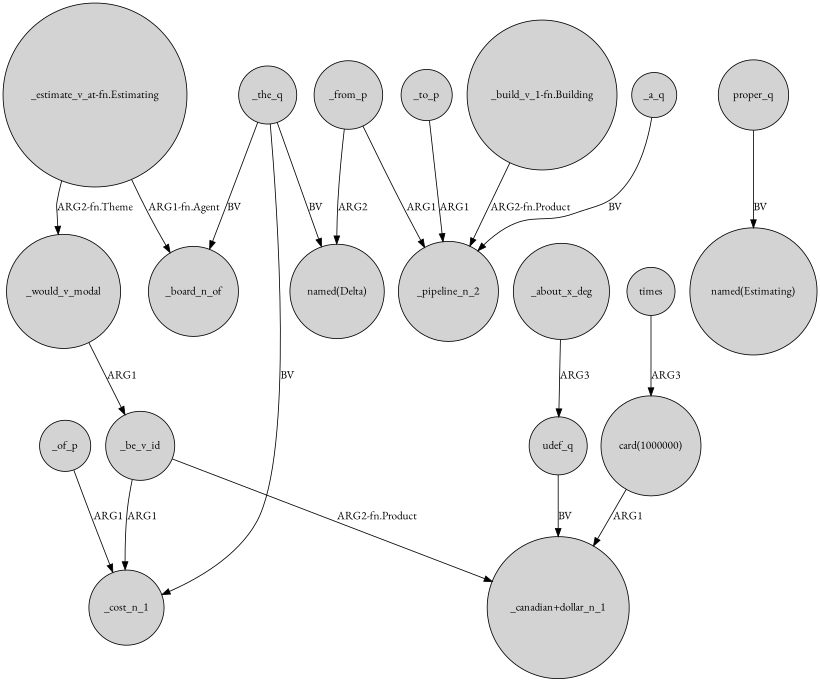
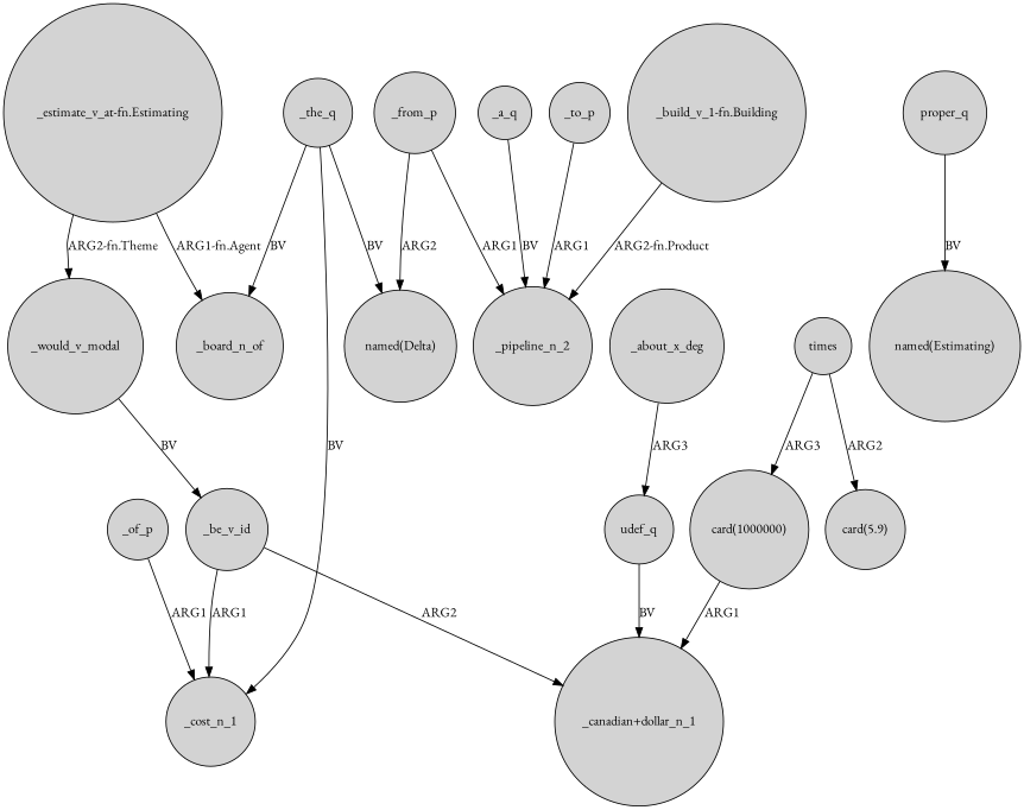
  digraph {
    fontname="EB Garamond"
    node [fontname="EB Garamond" shape=circle style=filled]
    edge [fontname="EB Garamond"]
    _be_v_id
    _cost_n_1
    "_canadian+dollar_n_1"
    _the_q
    "named(Delta)"
    _board_n_of
    n7 [label="named(Estimating)"]
    proper_q
    _from_p
    n10 [label=_pipeline_n_2]
    udef_q
    "_build_v_1-fn.Building"
    _would_v_modal
    "card(1000000)"
    _a_q
    _about_x_deg
    _to_p
    _of_p
    "_estimate_v_at-fn.Estimating"
    times
+   "card(5.9)"
    _be_v_id -> _cost_n_1 [label=ARG1]
-   _be_v_id -> "_canadian+dollar_n_1" [label="ARG2-fn.Product"]
+   _be_v_id -> "_canadian+dollar_n_1" [label=ARG2]
    _the_q -> _cost_n_1 [label=BV]
    _the_q -> "named(Delta)" [label=BV]
    _the_q -> _board_n_of [label=BV]
    proper_q -> n7 [label=BV]
    _from_p -> "named(Delta)" [label=ARG2]
    _from_p -> n10 [label=ARG1]
    udef_q -> "_canadian+dollar_n_1" [label=BV]
    "_build_v_1-fn.Building" -> n10 [label="ARG2-fn.Product"]
-   _would_v_modal -> _be_v_id [label=ARG1]
+   _would_v_modal -> _be_v_id [label=BV]
    "card(1000000)" -> "_canadian+dollar_n_1" [label=ARG1]
    _a_q -> n10 [label=BV]
    _about_x_deg -> udef_q [label=ARG3]
    _to_p -> n10 [label=ARG1]
    _of_p -> _cost_n_1 [label=ARG1]
    "_estimate_v_at-fn.Estimating" -> _board_n_of [label="ARG1-fn.Agent"]
    "_estimate_v_at-fn.Estimating" -> _would_v_modal [label="ARG2-fn.Theme"]
    times -> "card(1000000)" [label=ARG3]
+   times -> "card(5.9)" [label=ARG2]
  }
